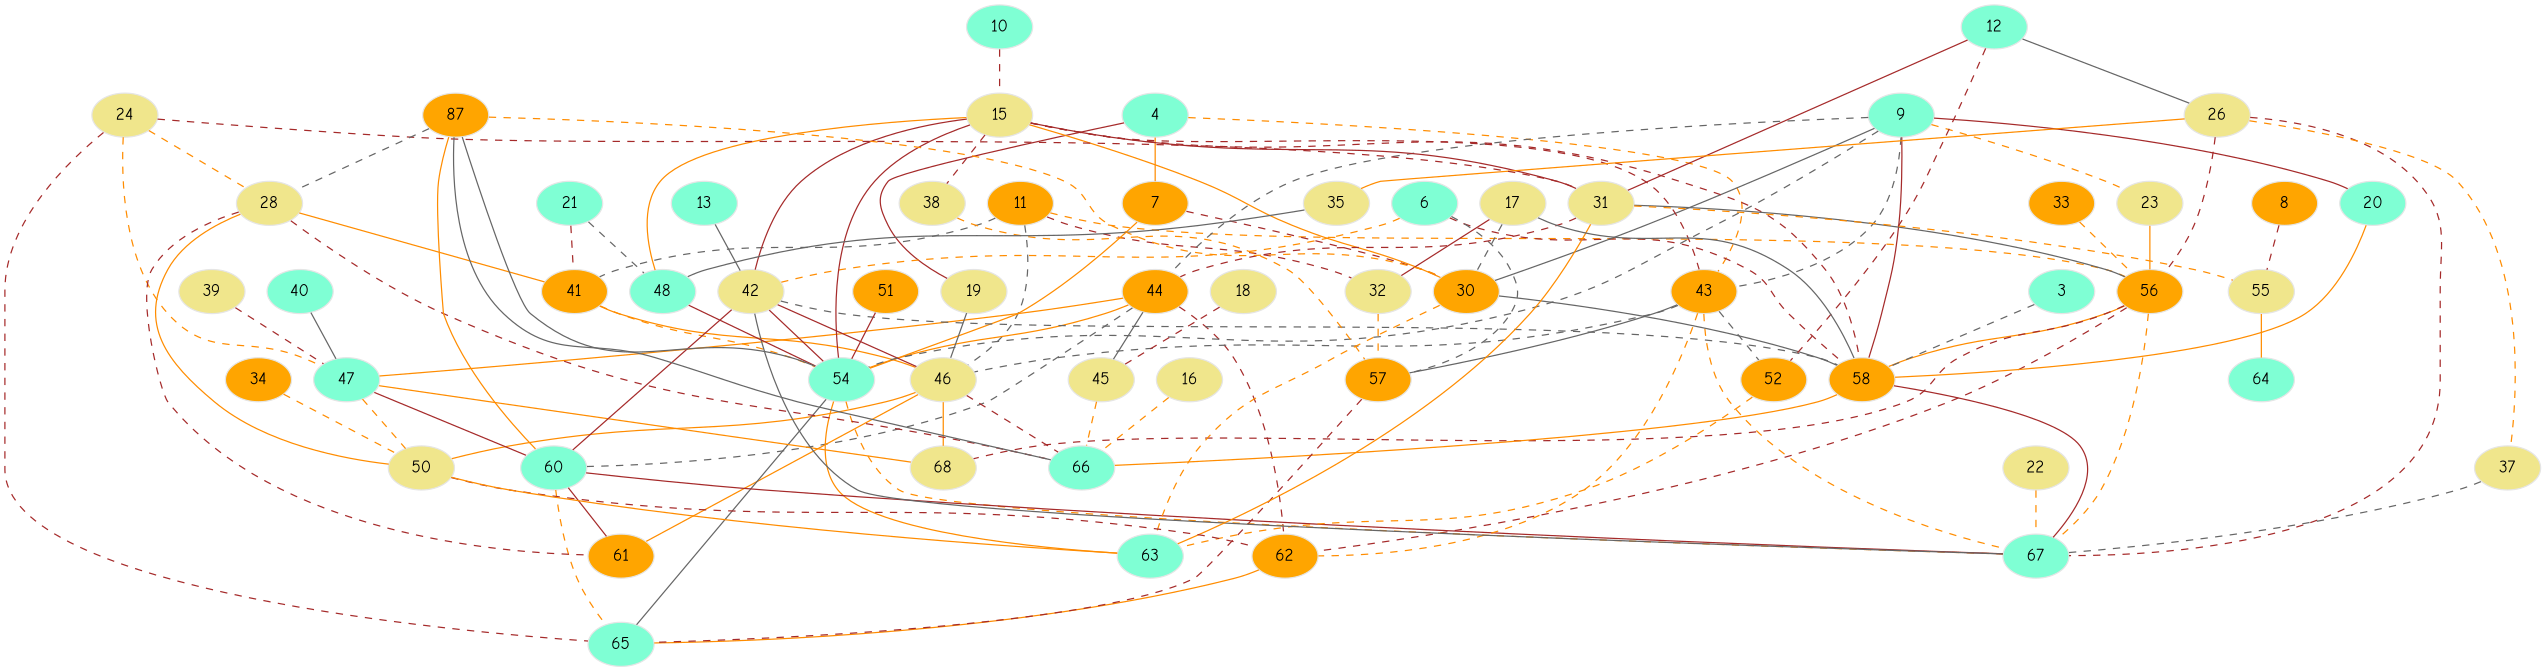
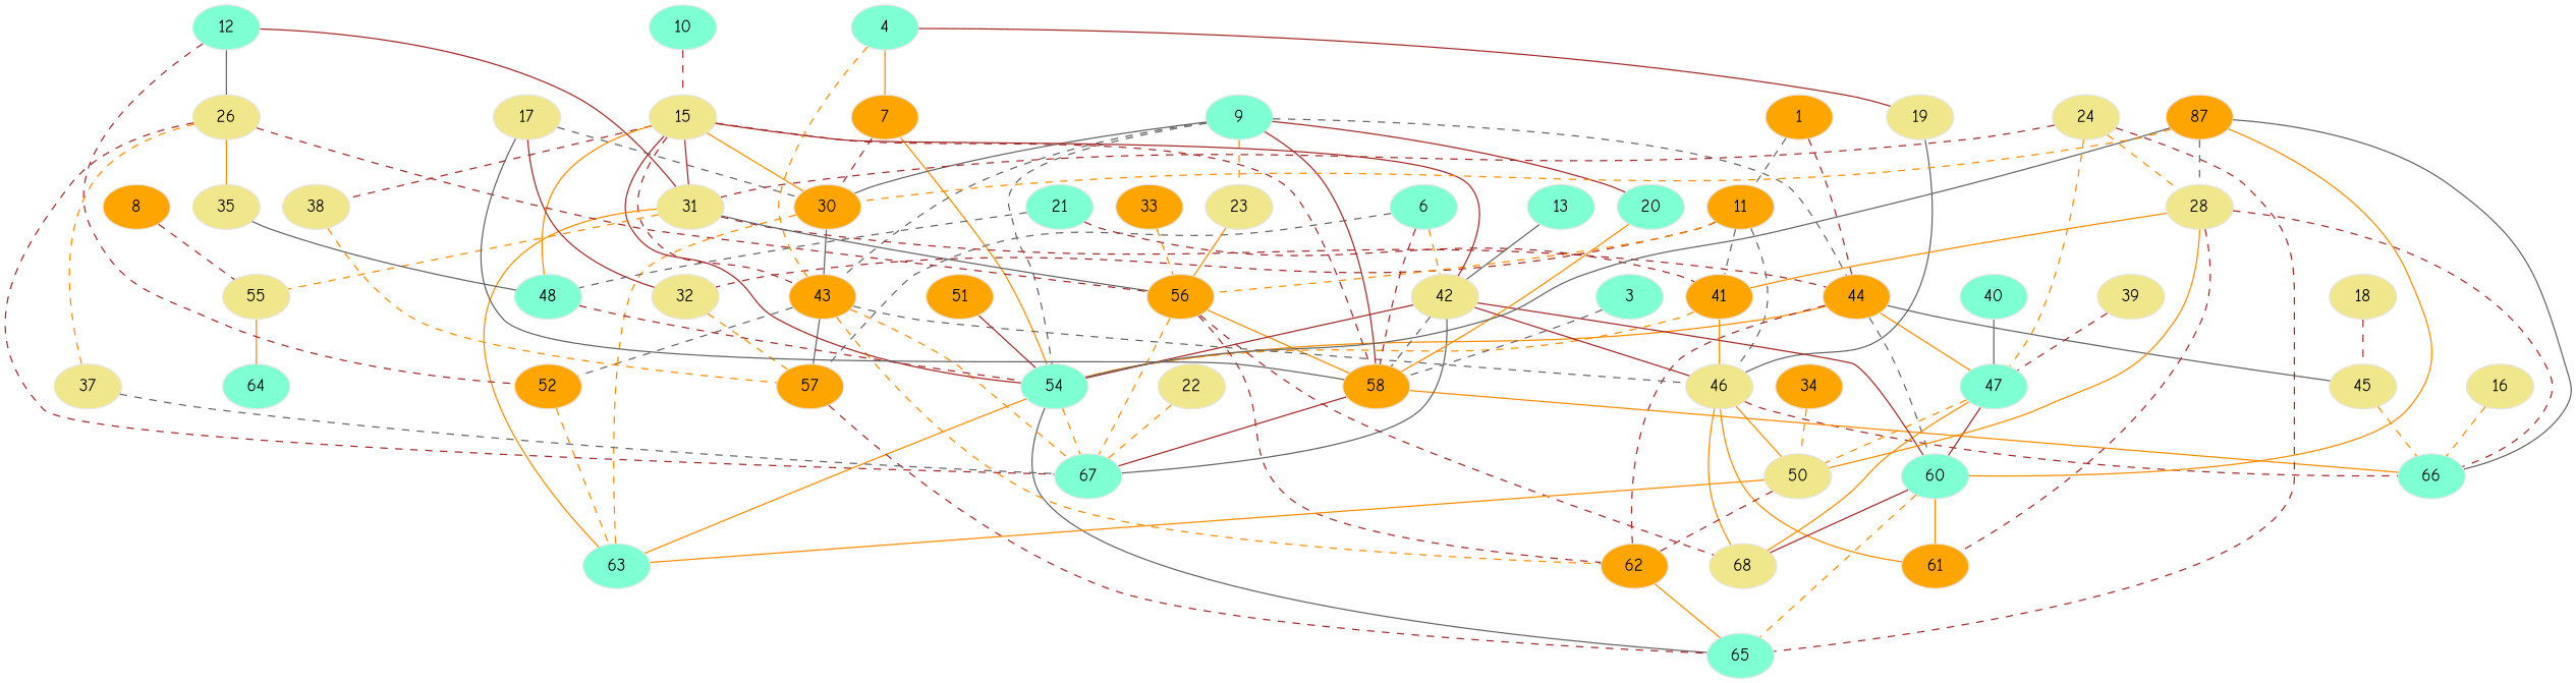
  graph {
    fontname="Comic Neue"
    node [color=gray90 fillcolor=khaki fontname="Comic Neue" style=filled]
    edge [color=darkorange fontname="Comic Neue" style=dashed weight=1.0]
+   1 [fillcolor=orange]
    11 [fillcolor=orange]
    44 [fillcolor=orange]
    32
    41 [fillcolor=orange]
    46
    56 [fillcolor=orange]
    54 [fillcolor=aquamarine]
    45
    47 [fillcolor=aquamarine]
    60 [fillcolor=aquamarine]
    62 [fillcolor=orange]
    3 [fillcolor=aquamarine]
    58 [fillcolor=orange]
    66 [fillcolor=aquamarine]
    67 [fillcolor=aquamarine]
    4 [fillcolor=aquamarine]
    7 [fillcolor=orange]
    19
    43 [fillcolor=orange]
    30 [fillcolor=orange]
    57 [fillcolor=orange]
    52 [fillcolor=orange]
    6 [fillcolor=aquamarine]
    42
    65 [fillcolor=aquamarine]
    63 [fillcolor=aquamarine]
    8 [fillcolor=orange]
    55
    64 [fillcolor=aquamarine]
    9 [fillcolor=aquamarine]
    20 [fillcolor=aquamarine]
    23
    10 [fillcolor=aquamarine]
    15
    31
    38
    48 [fillcolor=aquamarine]
    50
    61 [fillcolor=orange]
    68
    12 [fillcolor=aquamarine]
    26
    35
    37
    13 [fillcolor=aquamarine]
    16
    17
    18
    21 [fillcolor=aquamarine]
    22
    24
    28
    n54 [fillcolor=orange label=87]
    33 [fillcolor=orange]
    34 [fillcolor=orange]
    39
    40 [fillcolor=aquamarine]
    51 [fillcolor=orange]
+   1 -- 11 [color=gray40]
+   1 -- 44 [color=brown]
    11 -- 32 [color=brown]
    11 -- 41 [color=gray40]
    11 -- 46 [color=gray40]
    11 -- 56
    44 -- 54 [style=solid]
    44 -- 45 [color=gray40 style=solid]
    44 -- 47 [style=solid]
    44 -- 60 [color=gray40]
    44 -- 62 [color=brown]
    32 -- 57
    41 -- 46 [style=solid]
    41 -- 54
    46 -- 66 [color=brown]
    46 -- 50 [style=solid]
    46 -- 61 [style=solid]
    46 -- 68 [style=solid]
    56 -- 62 [color=brown]
    56 -- 58 [style=solid]
    56 -- 67
    56 -- 68 [color=brown]
    54 -- 67
    54 -- 65 [color=gray40 style=solid]
    54 -- 63 [style=solid]
    45 -- 66
    47 -- 60 [color=brown style=solid]
    47 -- 50
    47 -- 68 [style=solid]
-   60 -- 67 [color=brown style=solid]
+   60 -- 68 [color=brown style=solid]
    60 -- 65 [weight=2.0]
-   60 -- 61 [color=brown style=solid]
+   60 -- 61 [style=solid]
    62 -- 65 [style=solid]
    3 -- 58 [color=gray40]
    58 -- 66 [style=solid]
    58 -- 67 [color=brown style=solid]
    4 -- 7 [style=solid]
    4 -- 19 [color=brown style=solid]
    4 -- 43
    7 -- 54 [style=solid]
    7 -- 30 [color=brown]
    19 -- 46 [color=gray40 style=solid]
    43 -- 46 [color=gray40]
    43 -- 62
    43 -- 67
    43 -- 57 [color=gray40 style=solid]
    43 -- 52 [color=gray40]
-   30 -- 58 [color=gray40 style=solid]
+   30 -- 43 [color=gray40 style=solid]
    30 -- 63
    57 -- 65 [color=brown]
    52 -- 63
    6 -- 58 [color=brown]
    6 -- 57 [color=gray40]
    6 -- 42
    42 -- 46 [color=brown style=solid]
    42 -- 54 [color=brown style=solid]
    42 -- 60 [color=brown style=solid]
    42 -- 58 [color=gray40]
    42 -- 67 [color=gray40 style=solid]
    8 -- 55 [color=brown]
    55 -- 64 [style=solid]
    9 -- 44 [color=gray40]
    9 -- 54 [color=gray40]
    9 -- 58 [color=brown style=solid]
    9 -- 43 [color=gray40]
    9 -- 30 [color=gray40 style=solid]
    9 -- 20 [color=brown style=solid]
    9 -- 23
    20 -- 58 [style=solid]
    23 -- 56 [style=solid]
    10 -- 15 [color=brown]
    15 -- 54 [color=brown style=solid]
    15 -- 58 [color=brown]
    15 -- 43 [color=brown]
    15 -- 30 [style=solid]
    15 -- 42 [color=brown style=solid]
    15 -- 31 [color=brown style=solid]
    15 -- 38 [color=brown]
    15 -- 48 [style=solid]
    31 -- 44 [color=brown]
    31 -- 56 [color=gray40 style=solid]
    31 -- 63 [style=solid]
    31 -- 55
    38 -- 57
-   48 -- 54 [color=brown style=solid]
+   48 -- 54 [color=brown]
    50 -- 62 [color=brown]
    50 -- 63 [style=solid]
    12 -- 52 [color=brown]
    12 -- 31 [color=brown style=solid]
    12 -- 26 [color=gray40 style=solid]
    26 -- 56 [color=brown weight=2.0]
    26 -- 67 [color=brown]
    26 -- 35 [style=solid]
    26 -- 37
    35 -- 48 [color=gray40 style=solid]
    37 -- 67 [color=gray40]
    13 -- 42 [color=gray40 style=solid]
    16 -- 66
    17 -- 32 [color=brown style=solid]
    17 -- 58 [color=gray40 style=solid]
    17 -- 30 [color=gray40]
    18 -- 45 [color=brown]
    21 -- 41 [color=brown]
    21 -- 48 [color=gray40]
    22 -- 67
    24 -- 47
    24 -- 65 [color=brown]
    24 -- 31 [color=brown]
    24 -- 28
    28 -- 41 [style=solid]
    28 -- 66 [color=brown]
    28 -- 50 [style=solid]
    28 -- 61 [color=brown]
    n54 -- 54 [color=gray40 style=solid]
    n54 -- 60 [style=solid]
    n54 -- 66 [color=gray40 style=solid]
    n54 -- 30
    n54 -- 28 [color=gray40]
    33 -- 56
    34 -- 50
    39 -- 47 [color=brown]
    40 -- 47 [color=gray40 style=solid]
    51 -- 54 [color=brown style=solid]
  }
